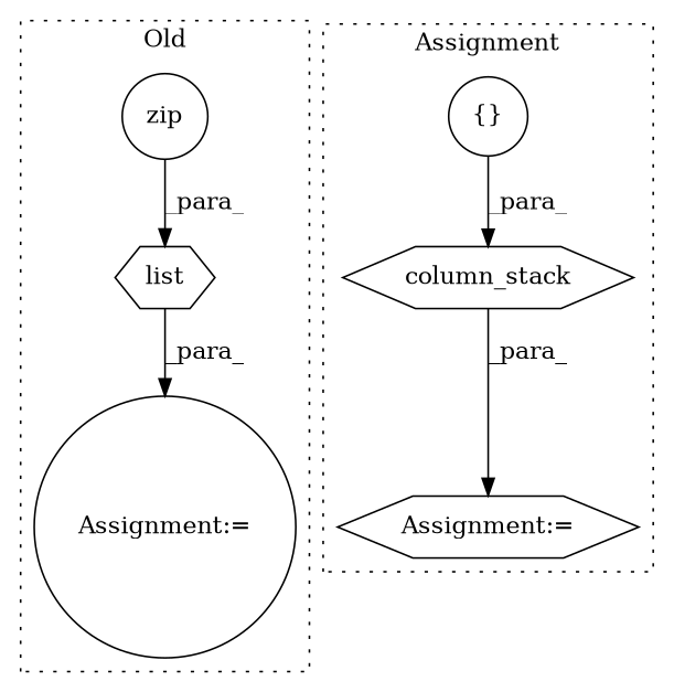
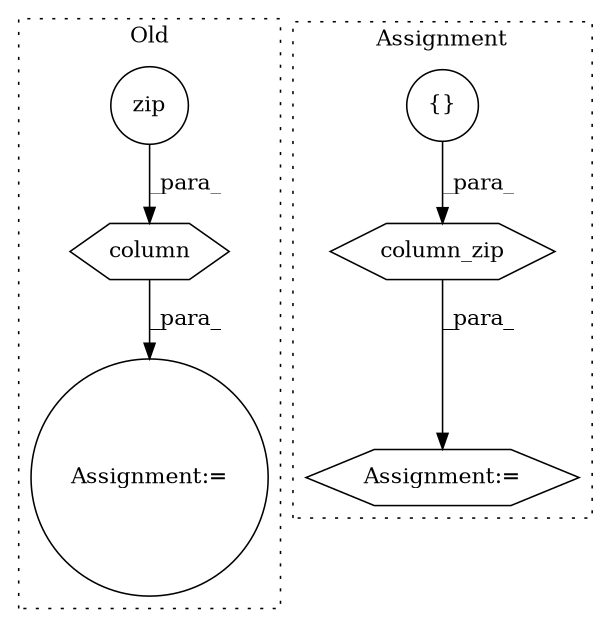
  digraph {
    node [a=32 l=1 shape=circle]
    n1 [l="4,1" label=zip s="1099,1106"]
-   n2 [l="5,1" label=list s="1094,1107" shape=hexagon]
+   n2 [l="5,1" label=column s="1094,1107" shape=hexagon]
    n3 [a=7 label="Assignment:=" s=1093]
-   n4 [l="13,1" label=column_stack s="1077,1104" shape=hexagon]
+   n4 [l="13,1" label=column_zip s="1077,1104" shape=hexagon]
    n5 [a=4 l="1,1" label="{}" s="1099,1103"]
    n6 [a=7 label="Assignment:=" s=1070 shape=hexagon]
    subgraph cluster_1 {
      label=Old
      style=dotted
      n1
      n2
      n3
    }
    subgraph cluster_2 {
      label=Assignment
      style=dotted
      n4
      n5
      n6
    }
    n1 -> n2 [label=_para_]
    n2 -> n3 [label=_para_]
    n4 -> n6 [label=_para_]
    n5 -> n4 [label=_para_]
  }
